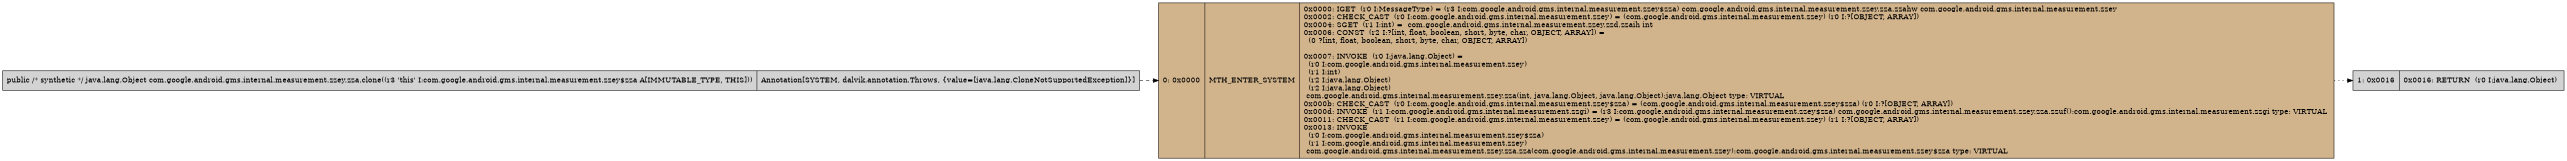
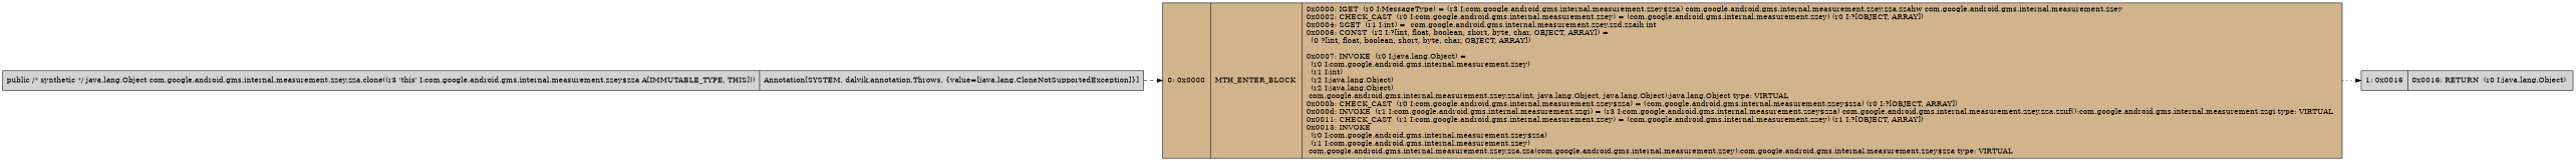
  digraph {
    rankdir=LR
    node [shape=record style=filled fillcolor=lightgrey]
    edge [arrowhead=normal]
-   n1 [label="{0\:\ 0x0000|MTH_ENTER_SYSTEM\l|0x0000: IGET  (r0 I:MessageType) = (r3 I:com.google.android.gms.internal.measurement.zzey$zza) com.google.android.gms.internal.measurement.zzey.zza.zzahw com.google.android.gms.internal.measurement.zzey \l0x0002: CHECK_CAST  (r0 I:com.google.android.gms.internal.measurement.zzey) = (com.google.android.gms.internal.measurement.zzey) (r0 I:?[OBJECT, ARRAY]) \l0x0004: SGET  (r1 I:int) =  com.google.android.gms.internal.measurement.zzey.zzd.zzaih int \l0x0006: CONST  (r2 I:?[int, float, boolean, short, byte, char, OBJECT, ARRAY]) = \l  (0 ?[int, float, boolean, short, byte, char, OBJECT, ARRAY])\l \l0x0007: INVOKE  (r0 I:java.lang.Object) = \l  (r0 I:com.google.android.gms.internal.measurement.zzey)\l  (r1 I:int)\l  (r2 I:java.lang.Object)\l  (r2 I:java.lang.Object)\l com.google.android.gms.internal.measurement.zzey.zza(int, java.lang.Object, java.lang.Object):java.lang.Object type: VIRTUAL \l0x000b: CHECK_CAST  (r0 I:com.google.android.gms.internal.measurement.zzey$zza) = (com.google.android.gms.internal.measurement.zzey$zza) (r0 I:?[OBJECT, ARRAY]) \l0x000d: INVOKE  (r1 I:com.google.android.gms.internal.measurement.zzgi) = (r3 I:com.google.android.gms.internal.measurement.zzey$zza) com.google.android.gms.internal.measurement.zzey.zza.zzuf():com.google.android.gms.internal.measurement.zzgi type: VIRTUAL \l0x0011: CHECK_CAST  (r1 I:com.google.android.gms.internal.measurement.zzey) = (com.google.android.gms.internal.measurement.zzey) (r1 I:?[OBJECT, ARRAY]) \l0x0013: INVOKE  \l  (r0 I:com.google.android.gms.internal.measurement.zzey$zza)\l  (r1 I:com.google.android.gms.internal.measurement.zzey)\l com.google.android.gms.internal.measurement.zzey.zza.zza(com.google.android.gms.internal.measurement.zzey):com.google.android.gms.internal.measurement.zzey$zza type: VIRTUAL \l}" fillcolor=tan]
+   n1 [label="{0\:\ 0x0000|MTH_ENTER_BLOCK\l|0x0000: IGET  (r0 I:MessageType) = (r3 I:com.google.android.gms.internal.measurement.zzey$zza) com.google.android.gms.internal.measurement.zzey.zza.zzahw com.google.android.gms.internal.measurement.zzey \l0x0002: CHECK_CAST  (r0 I:com.google.android.gms.internal.measurement.zzey) = (com.google.android.gms.internal.measurement.zzey) (r0 I:?[OBJECT, ARRAY]) \l0x0004: SGET  (r1 I:int) =  com.google.android.gms.internal.measurement.zzey.zzd.zzaih int \l0x0006: CONST  (r2 I:?[int, float, boolean, short, byte, char, OBJECT, ARRAY]) = \l  (0 ?[int, float, boolean, short, byte, char, OBJECT, ARRAY])\l \l0x0007: INVOKE  (r0 I:java.lang.Object) = \l  (r0 I:com.google.android.gms.internal.measurement.zzey)\l  (r1 I:int)\l  (r2 I:java.lang.Object)\l  (r2 I:java.lang.Object)\l com.google.android.gms.internal.measurement.zzey.zza(int, java.lang.Object, java.lang.Object):java.lang.Object type: VIRTUAL \l0x000b: CHECK_CAST  (r0 I:com.google.android.gms.internal.measurement.zzey$zza) = (com.google.android.gms.internal.measurement.zzey$zza) (r0 I:?[OBJECT, ARRAY]) \l0x000d: INVOKE  (r1 I:com.google.android.gms.internal.measurement.zzgi) = (r3 I:com.google.android.gms.internal.measurement.zzey$zza) com.google.android.gms.internal.measurement.zzey.zza.zzuf():com.google.android.gms.internal.measurement.zzgi type: VIRTUAL \l0x0011: CHECK_CAST  (r1 I:com.google.android.gms.internal.measurement.zzey) = (com.google.android.gms.internal.measurement.zzey) (r1 I:?[OBJECT, ARRAY]) \l0x0013: INVOKE  \l  (r0 I:com.google.android.gms.internal.measurement.zzey$zza)\l  (r1 I:com.google.android.gms.internal.measurement.zzey)\l com.google.android.gms.internal.measurement.zzey.zza.zza(com.google.android.gms.internal.measurement.zzey):com.google.android.gms.internal.measurement.zzey$zza type: VIRTUAL \l}" fillcolor=tan]
    n2 [label="{1\:\ 0x0016|0x0016: RETURN  (r0 I:java.lang.Object) \l}"]
    n3 [label="{public \/* synthetic *\/ java.lang.Object com.google.android.gms.internal.measurement.zzey.zza.clone((r3 'this' I:com.google.android.gms.internal.measurement.zzey$zza A[IMMUTABLE_TYPE, THIS]))  | Annotation[SYSTEM, dalvik.annotation.Throws, \{value=[java.lang.CloneNotSupportedException]\}]\l}"]
    n1 -> n2 [style=dotted]
    n3 -> n1 [style=dashed]
  }
